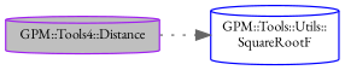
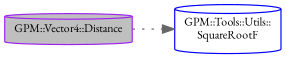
  digraph {
    rankdir=LR
    fontname="EB Garamond"
    node [fontname="EB Garamond" fontsize=10 shape=cylinder style=filled]
-   n1 [color=purple fillcolor=grey75 fontcolor=black height=0.2 label="GPM::Tools4::Distance" width=0.4]
+   n1 [color=purple fillcolor=grey75 fontcolor=black height=0.2 label="GPM::Vector4::Distance" width=0.4]
    n2 [color=blue fillcolor=white height=0.2 label="GPM::Tools::Utils::\lSquareRootF" width=0.4]
    n1 -> n2 [color=gray40 fontname="EB Garamond" fontsize=10 labelfontname=Helvetica labelfontsize=10 style=dotted]
  }
